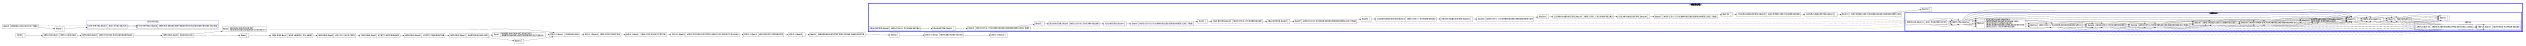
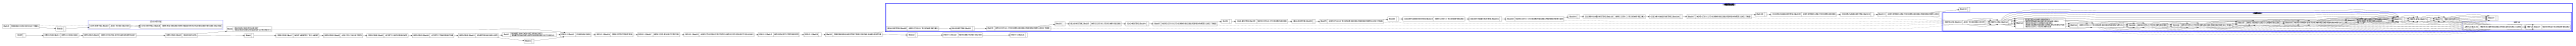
  digraph {
    compound=true
    fontname="PT Serif"
    rankdir=LR
    node [fontname="PT Serif" shape=record]
    edge [arrowtail=empty fontname="PT Serif"]
    n1 [label="{WRT-LN. Block174|    WRITE    DUMMY-RECORD AFTER ADVANCING 1 LINES\l}"]
    n2 [label="{WRT-LN. Block175|    MOVE SPACE TO DUMMY-RECORD\l}"]
    n3 [label="{WRITE-LINE. Block161|    ADD 1 TO RECORD-COUNT\l}"]
    n4 [label="{WRITE-LINE. Block162|}"]
-   n5 [label="{Block163|    IF RECORD-COUNT GREATER 50\l        MOVE DUMMY-RECORD TO DUMMY-HOLD\l        MOVE SPACE TO DUMMY-RECORD\l        WRITE DUMMY-RECORD AFTER ADVANCING PAGE\l        MOVE CCVS-C-1 TO DUMMY-RECORD\l}"]
+   n5 [label="{Block163|    IF RECORD-COUNT GREATER 50\l        MOVE DUMMY-RECORD TO DUMMY-HOLD\l        MOVE SPACE TO DUMMY-RECORD\l        WRITE DUMMY-RECORD AFTER ADVANCING PAGE\l        MOVE CCVS-C-1 TO DUMMY-SUB\l}"]
    n6 [label="{Block170|}"]
    n7 [label="{Block164|        MOVE CCVS-C-1 TO DUMMY-RECORD PERFORM WRT-LN\l}"]
    n8 [label="{Block165|        MOVE CCVS-C-2 TO DUMMY-RECORD\l}"]
    n9 [label="{Block166|        MOVE CCVS-C-2 TO DUMMY-RECORD PERFORM WRT-LN 2 TIMES\l}"]
    n10 [label="{Block167|        MOVE HYPHEN-LINE TO DUMMY-RECORD\l}"]
    n11 [label="{Block168|        MOVE HYPHEN-LINE TO DUMMY-RECORD PERFORM WRT-LN\l}"]
    n12 [label="{Block169|        MOVE DUMMY-HOLD TO DUMMY-COUNT\l        MOVE ZERO TO RECORD-COUNT\l}"]
    n13 [label="{WRITE-LINE. Block171|}"]
    n14 [label="{Block172|    PERFORM WRT-LN\l}"]
    n15 [label="{Block173|}"]
    n16 [label="{HEAD-ROUTINE. Block89|    MOVE CCVS-H-1 TO DUMMY-RECORD\l}"]
    n17 [label="{HEAD-ROUTINE. Block90|}"]
    n18 [label="{Block91|    MOVE CCVS-H-1 TO DUMMY-RECORD. PERFORM WRITE-LINE 2 TIMES\l}"]
    n19 [label="{Block92|}"]
    n20 [label="{HEAD-ROUTINE. Block93|    MOVE CCVS-H-2 TO DUMMY-RECORD\l}"]
    n21 [label="{HEAD-ROUTINE. Block94|}"]
    n22 [label="{Block95|    MOVE CCVS-H-2 TO DUMMY-RECORD. PERFORM WRITE-LINE 5 TIMES\l}"]
    n23 [label="{Block96|}"]
    n24 [label="{HEAD-ROUTINE. Block97|    MOVE CCVS-H-3 TO DUMMY-RECORD\l}"]
    n25 [label="{HEAD-ROUTINE. Block98|}"]
    n26 [label="{Block99|    MOVE CCVS-H-3 TO DUMMY-RECORD. PERFORM WRITE-LINE 3 TIMES\l}"]
    n27 [label="{Block100|}"]
    n28 [label="{COLUMN-NAMES-ROUTINE. Block101|    MOVE CCVS-C-1 TO DUMMY-RECORD\l}"]
    n29 [label="{COLUMN-NAMES-ROUTINE. Block102|}"]
    n30 [label="{Block103|    MOVE CCVS-C-1 TO DUMMY-RECORD. PERFORM WRITE-LINE\l}"]
    n31 [label="{Block104|}"]
    n32 [label="{COLUMN-NAMES-ROUTINE. Block105|    MOVE CCVS-C-2 TO DUMMY-RECORD\l}"]
    n33 [label="{COLUMN-NAMES-ROUTINE. Block106|}"]
    n34 [label="{Block107|    MOVE CCVS-C-2 TO DUMMY-RECORD. PERFORM WRITE-LINE 2 TIMES\l}"]
    n35 [label="{Block108|}"]
    n36 [label="{COLUMN-NAMES-ROUTINE. Block109|    MOVE HYPHEN-LINE TO DUMMY-RECORD\l}"]
    n37 [label="{COLUMN-NAMES-ROUTINE. Block110|}"]
    n38 [label="{Block111|    MOVE HYPHEN-LINE TO DUMMY-RECORD. PERFORM WRITE-LINE\l}"]
    n39 [label="{Block112|}"]
    n40 [label="{CCVS-INIT-FILE. Block27|    ADD 1 TO REC-SKL-SUB\l}"]
    n41 [label="{CCVS-INIT-FILE. Block28|    MOVE FILE-RECORD-INFO-SKELETON TO                   FILE-RECORD-INFO (REC-SKL-SUB)\l}"]
    n42 [label="{START|}"]
    n43 [label="{OPEN-FILES. Block1|    OPEN I-O RAW-DATA\l}"]
    n44 [label="{OPEN-FILES. Block2|    MOVE CCVS-PGM-ID TO RAW-REWRITE-KEY\l}"]
    n45 [label="{OPEN-FILES. Block3|    READ RAW-DATA\l}"]
    n46 [label="{Block4|    READ RAW-DATA INVALID KEY\l    READ RAW-DATA INVALID KEY GO TO END-E-1\l}"]
    n47 [label="{Block6|}"]
    n48 [label="{END-E-1. Block15|    CLOSE RAW-DATA\l}"]
    n49 [label="{OPEN-FILES. Block7|    MOVE \"ABORTED \" TO C-ABORT\l}"]
    n50 [label="{END-E-1. Block16|    OPEN     OUTPUT PRINT-FILE\l}"]
    n51 [label="{END-E-1. Block17|    MOVE CCVS-PGM-ID TO TEST-ID\l}"]
    n52 [label="{END-E-1. Block18|    MOVE CCVS-PGM-ID TO TEST-ID. MOVE CCVS-PGM-ID TO ID-AGAIN\l}"]
    n53 [label="{END-E-1. Block19|    MOVE    SPACE TO TEST-RESULTS\l}"]
    n54 [label="{END-E-1. Block20|}"]
    n55 [label="{Block21|    PERFORM  HEAD-ROUTINE THRU COLUMN-NAMES-ROUTINE\l}"]
    n56 [label="{Block22|}"]
    n57 [label="{END-E-1. Block23|    MOVE ZERO TO REC-SKL-SUB\l}"]
    n58 [label="{END-E-1. Block24|}"]
    n59 [label="{Block25|    PERFORM CCVS-INIT-FILE 9 TIMES\l}"]
    n60 [label="{Block26|}"]
    n61 [label="{OPEN-FILES. Block8|    ADD 1 TO C-NO-OF-TESTS\l}"]
    n62 [label="{OPEN-FILES. Block9|    ACCEPT C-DATE  FROM DATE\l}"]
    n63 [label="{OPEN-FILES. Block10|    ACCEPT C-TIME  FROM TIME\l}"]
    n64 [label="{OPEN-FILES. Block11|    REWRITE RAW-DATA-SATZ\l}"]
    n65 [label="{Block12|    REWRITE RAW-DATA-SATZ INVALID KEY\l    REWRITE RAW-DATA-SATZ INVALID KEY GO TO END-E-1\l}"]
    n66 [label="{Block14|}"]
    subgraph cluster_1 {
      color=blue
      label="HEAD-ROUTINE"
      n16
      n17
      n18
      n19
      n20
      n21
      n22
      n23
      n24
      n25
      n26
      n27
      n28
      n29
      n30
      n31
      n32
      n33
      n34
      n35
      n36
      n37
      n38
      n39
      subgraph cluster_2 {
        color=blue
        label="WRITE-LINE"
        n3
        n4
        n5
        n6
        n7
        n8
        n9
        n10
        n11
        n12
        n13
        n14
        n15
        subgraph cluster_3 {
          color=blue
          label="WRT-LN"
          n1
          n2
        }
        subgraph cluster_4 {
          color=blue
          label="WRT-LN"
        }
        subgraph cluster_5 {
          color=blue
          label="WRT-LN"
        }
        subgraph cluster_6 {
          color=blue
          label="WRT-LN"
        }
      }
      subgraph cluster_7 {
        color=blue
        label="WRITE-LINE"
      }
      subgraph cluster_8 {
        color=blue
        label="WRITE-LINE"
      }
      subgraph cluster_9 {
        color=blue
        label="WRITE-LINE"
      }
      subgraph cluster_10 {
        color=blue
        label="WRITE-LINE"
      }
      subgraph cluster_11 {
        color=blue
        label="WRITE-LINE"
      }
    }
    subgraph cluster_12 {
      color=blue
      label="CCVS-INIT-FILE"
      n40
      n41
    }
    n1 -> n2
    n1 -> n2
    n1 -> n2
    n1 -> n2
    n3 -> n4
    n3 -> n4
    n3 -> n4
    n3 -> n4
    n3 -> n4
    n3 -> n4
    n4 -> n5
    n4 -> n5
    n4 -> n5
    n4 -> n5
    n4 -> n5
    n4 -> n5
    n4 -> n6
    n4 -> n6
    n4 -> n6
    n4 -> n6
    n4 -> n6
    n4 -> n6
    n5 -> n7
    n5 -> n7
    n5 -> n7
    n5 -> n7
    n5 -> n7
    n5 -> n7
    n6 -> n13
    n6 -> n13
    n6 -> n13
    n6 -> n13
    n6 -> n13
    n6 -> n13
    n7 -> n1 [arrowhead=none style=dashed]
    n7 -> n1 [arrowhead=none style=dashed]
    n7 -> n1 [arrowhead=none style=dashed]
    n7 -> n1 [arrowhead=none style=dashed]
    n7 -> n1 [arrowhead=none style=dashed]
    n7 -> n1 [arrowhead=none style=dashed]
    n7 -> n8
    n7 -> n8
    n7 -> n8
    n7 -> n8
    n7 -> n8
    n7 -> n8
    n8 -> n9
    n8 -> n9
    n8 -> n9
    n8 -> n9
    n8 -> n9
    n8 -> n9
    n9 -> n1 [arrowhead=none style=dashed]
    n9 -> n1 [arrowhead=none style=dashed]
    n9 -> n1 [arrowhead=none style=dashed]
    n9 -> n1 [arrowhead=none style=dashed]
    n9 -> n1 [arrowhead=none style=dashed]
    n9 -> n1 [arrowhead=none style=dashed]
    n9 -> n10
    n9 -> n10
    n9 -> n10
    n9 -> n10
    n9 -> n10
    n9 -> n10
    n10 -> n11
    n10 -> n11
    n10 -> n11
    n10 -> n11
    n10 -> n11
    n10 -> n11
    n11 -> n1 [arrowhead=none style=dashed]
    n11 -> n1 [arrowhead=none style=dashed]
    n11 -> n1 [arrowhead=none style=dashed]
    n11 -> n1 [arrowhead=none style=dashed]
    n11 -> n1 [arrowhead=none style=dashed]
    n11 -> n1 [arrowhead=none style=dashed]
    n11 -> n12
    n11 -> n12
    n11 -> n12
    n11 -> n12
    n11 -> n12
    n11 -> n12
    n12 -> n6
    n12 -> n6
    n12 -> n6
    n12 -> n6
    n12 -> n6
    n12 -> n6
    n13 -> n14
    n13 -> n14
    n13 -> n14
    n13 -> n14
    n13 -> n14
    n13 -> n14
    n14 -> n1 [arrowhead=none style=dashed]
    n14 -> n1 [arrowhead=none style=dashed]
    n14 -> n1 [arrowhead=none style=dashed]
    n14 -> n1 [arrowhead=none style=dashed]
    n14 -> n1 [arrowhead=none style=dashed]
    n14 -> n1 [arrowhead=none style=dashed]
    n14 -> n15
    n14 -> n15
    n14 -> n15
    n14 -> n15
    n14 -> n15
    n14 -> n15
    n16 -> n17
    n17 -> n18
    n18 -> n3 [arrowhead=none style=dashed]
    n18 -> n19
    n19 -> n20
    n20 -> n21
    n21 -> n22
    n22 -> n3 [arrowhead=none style=dashed]
    n22 -> n23
    n23 -> n24
    n24 -> n25
    n25 -> n26
    n26 -> n3 [arrowhead=none style=dashed]
    n26 -> n27
    n27 -> n28
    n28 -> n29
    n29 -> n30
    n30 -> n3 [arrowhead=none style=dashed]
    n30 -> n31
    n31 -> n32
    n32 -> n33
    n33 -> n34
    n34 -> n3 [arrowhead=none style=dashed]
    n34 -> n35
    n35 -> n36
    n36 -> n37
    n37 -> n38
    n38 -> n3 [arrowhead=none style=dashed]
    n38 -> n39
    n40 -> n41
    n40 -> n41
    n42 -> n43
    n43 -> n44
    n44 -> n45
    n45 -> n46
    n45 -> n47
    n46 -> n48
    n47 -> n49
    n48 -> n50
    n49 -> n61
    n50 -> n51
    n51 -> n52
    n52 -> n53
    n53 -> n54
    n54 -> n55
    n55 -> n16 [arrowhead=none style=dashed]
    n55 -> n56
    n56 -> n57
    n57 -> n58
    n59 -> n40 [arrowhead=none style=dashed]
    n59 -> n60
    n60 -> n40
    n61 -> n62
    n62 -> n63
    n63 -> n64
    n64 -> n65
    n64 -> n66
    n65 -> n48
    n66 -> n48
  }
